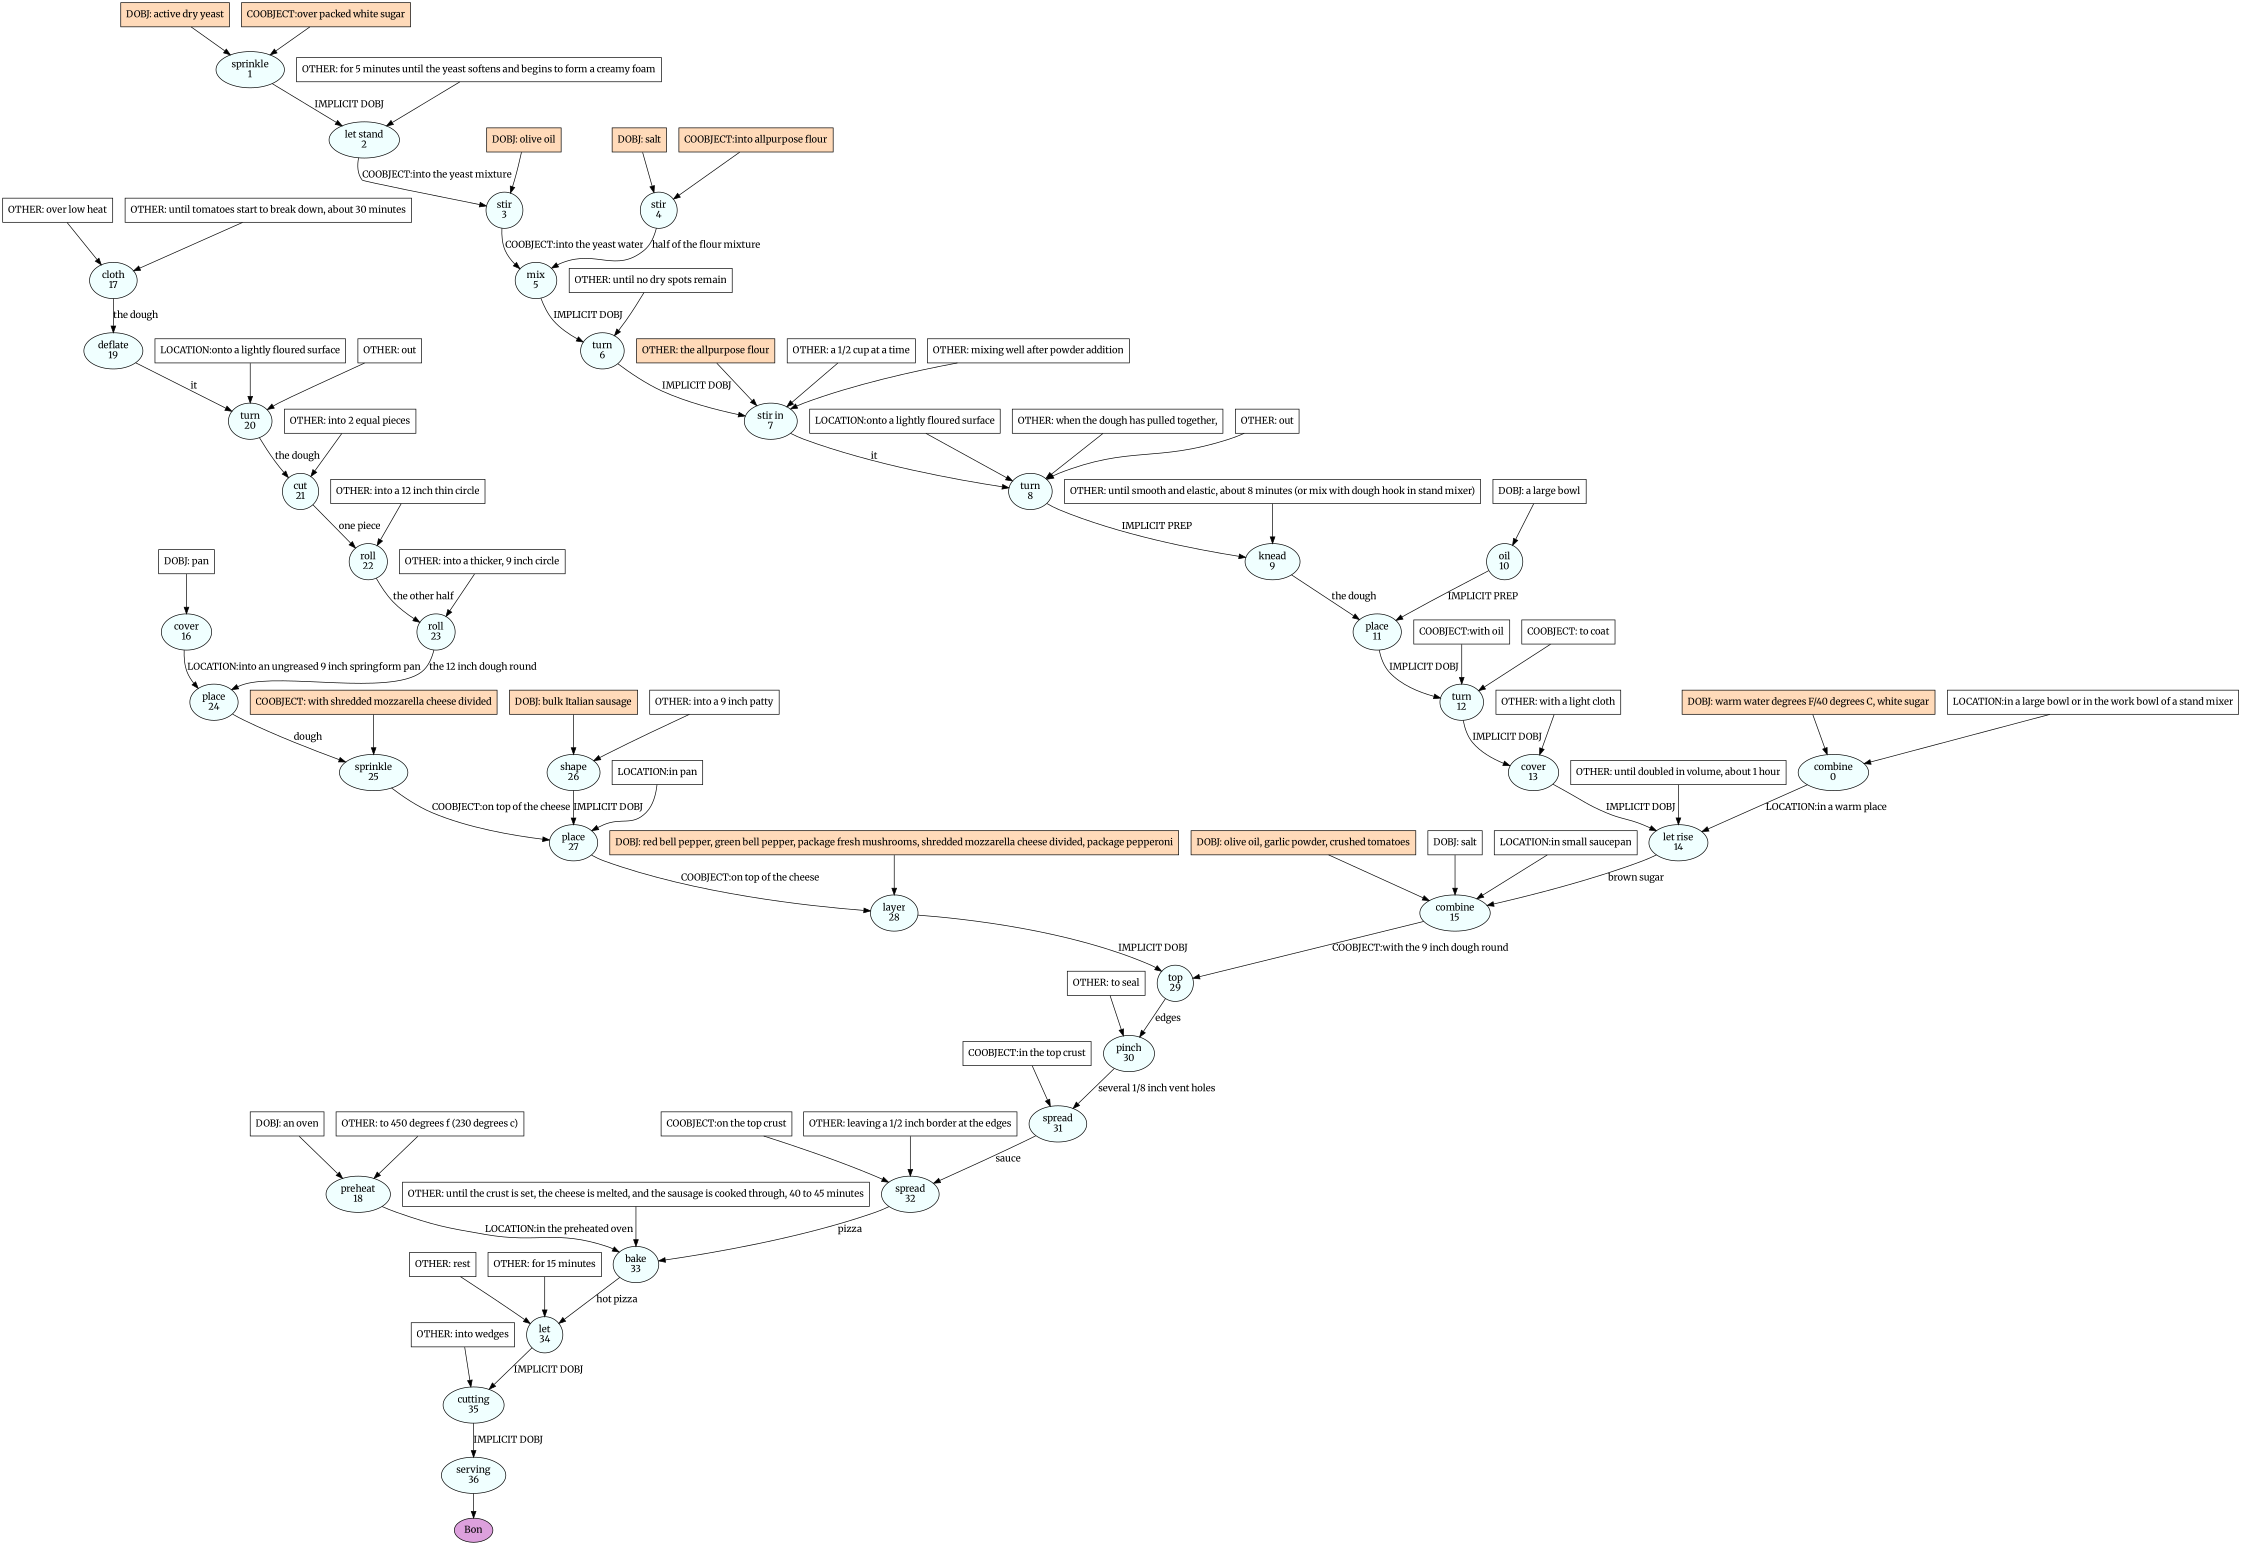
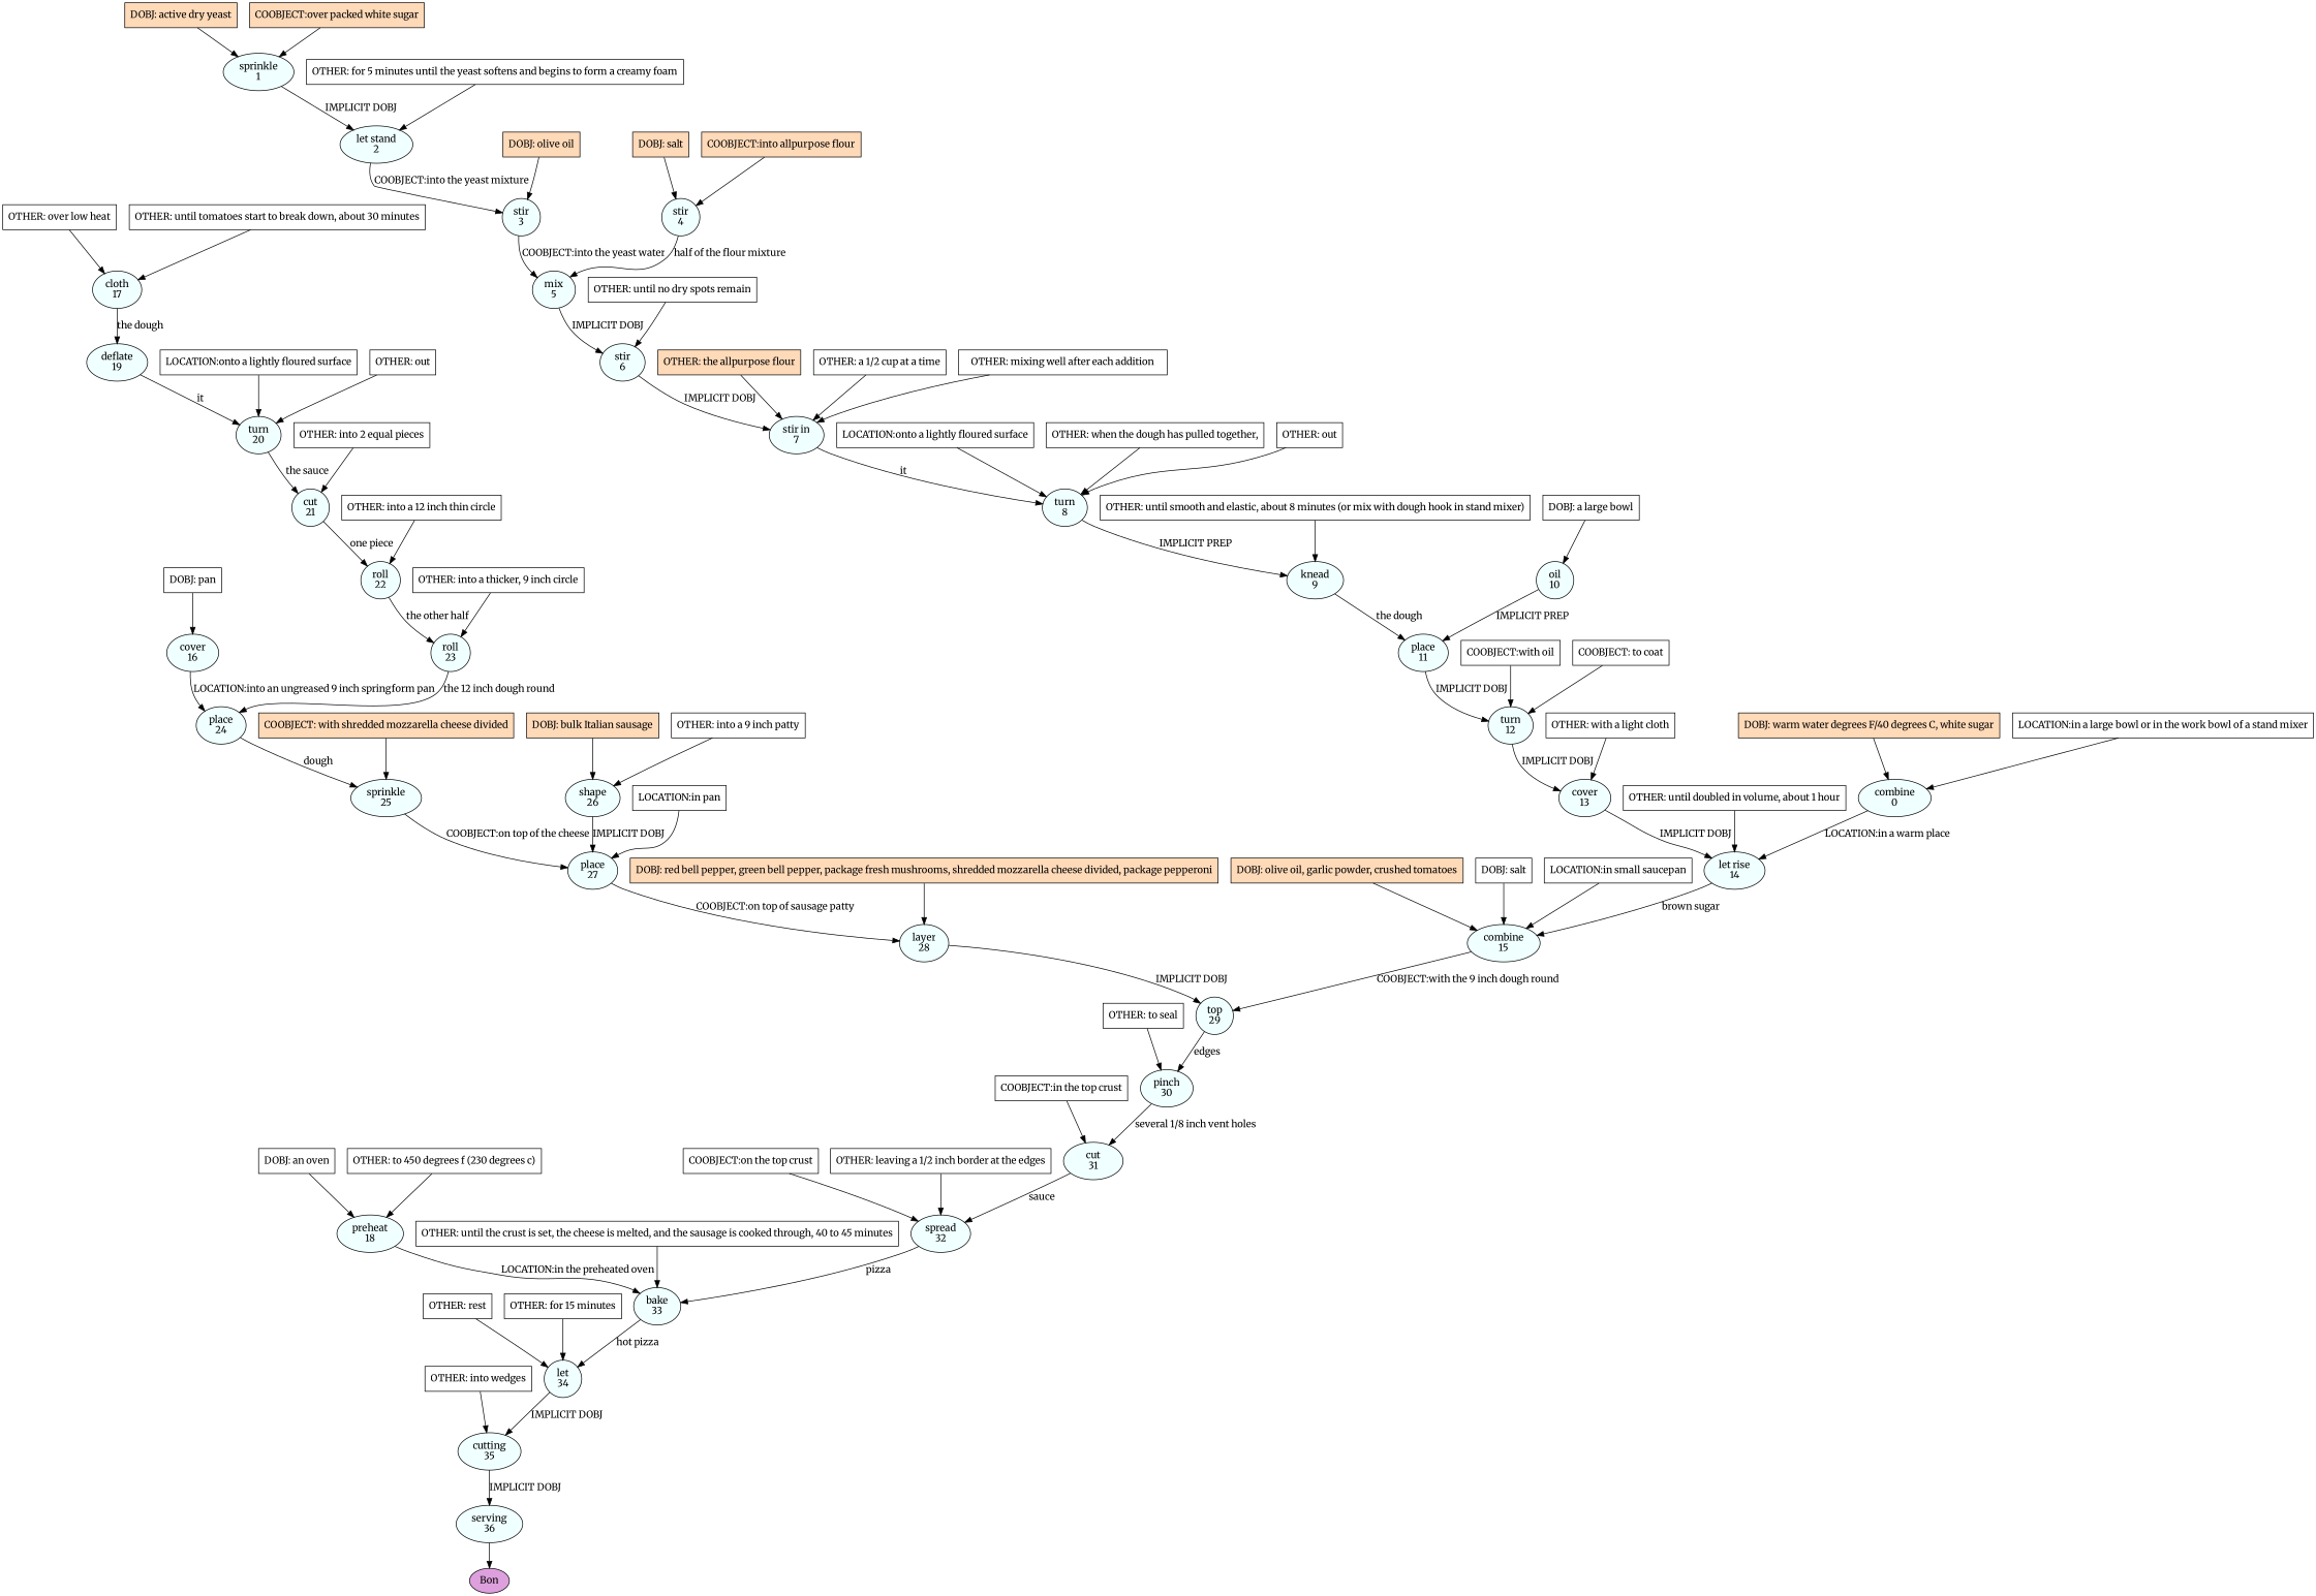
  digraph {
    fontname=Merriweather
    node [fillcolor=azure fontname=Merriweather shape=box style=filled]
    edge [fontname=Merriweather]
    n1 [label="combine\n0" shape=oval]
    n2 [label="let rise\n14" shape=oval]
    n3 [label="combine\n15" shape=oval]
    n4 [label="sprinkle\n1" shape=oval]
    n5 [label="let stand\n2" shape=oval]
    n6 [label="stir\n3" shape=oval]
    n7 [label="mix\n5" shape=oval]
-   n8 [label="turn\n6" shape=oval]
+   n8 [label="stir\n6" shape=oval]
    n9 [label="stir\n4" shape=oval]
    n10 [label="stir in\n7" shape=oval]
    n11 [label="turn\n8" shape=oval]
    n12 [label="knead\n9" shape=oval]
    n13 [label="place\n11" shape=oval]
    n14 [label="turn\n12" shape=oval]
    n15 [label="oil\n10" shape=oval]
    n16 [label="cover\n13" shape=oval]
    n17 [label="top\n29" shape=oval]
    n18 [label="pinch\n30" shape=oval]
    n19 [label="cover\n16" shape=oval]
    n20 [label="place\n24" shape=oval]
    n21 [label="sprinkle\n25" shape=oval]
    n22 [label="cloth\n17" shape=oval]
    n23 [label="deflate\n19" shape=oval]
    n24 [label="turn\n20" shape=oval]
    n25 [label="preheat\n18" shape=oval]
    n26 [label="bake\n33" shape=oval]
    n27 [label="let\n34" shape=oval]
    n28 [label="cut\n21" shape=oval]
    n29 [label="roll\n22" shape=oval]
    n30 [label="roll\n23" shape=oval]
    n31 [label="place\n27" shape=oval]
    n32 [label="layer\n28" shape=oval]
    n33 [label="shape\n26" shape=oval]
-   n34 [label="spread\n31" shape=oval]
+   n34 [label="cut\n31" shape=oval]
    n35 [label="spread\n32" shape=oval]
    n36 [label="cutting\n35" shape=oval]
    n37 [label="serving\n36" shape=oval]
    n38 [fillcolor=plum label=Bon shape=oval]
    n39 [fillcolor=peachpuff label="DOBJ: active dry yeast"]
    n40 [fillcolor=peachpuff label="COOBJECT:over packed white sugar"]
    n41 [fillcolor=peachpuff label="DOBJ: bulk Italian sausage"]
    n42 [fillcolor=white label="OTHER: into a 9 inch patty"]
    n43 [fillcolor=white label="DOBJ: pan"]
    n44 [fillcolor=white label="OTHER: over low heat"]
    n45 [fillcolor=white label="OTHER: until tomatoes start to break down, about 30 minutes"]
    n46 [fillcolor=white label="DOBJ: an oven"]
    n47 [fillcolor=white label="OTHER: to 450 degrees f (230 degrees c)"]
    n48 [fillcolor=peachpuff label="DOBJ: salt"]
    n49 [fillcolor=peachpuff label="COOBJECT:into allpurpose flour"]
    n50 [fillcolor=peachpuff label="DOBJ: warm water degrees F/40 degrees C, white sugar"]
    n51 [fillcolor=white label="LOCATION:in a large bowl or in the work bowl of a stand mixer"]
    n52 [fillcolor=white label="DOBJ: a large bowl"]
    n53 [fillcolor=white label="OTHER: for 5 minutes until the yeast softens and begins to form a creamy foam"]
    n54 [fillcolor=peachpuff label="DOBJ: olive oil"]
    n55 [fillcolor=white label="OTHER: until no dry spots remain"]
    n56 [fillcolor=peachpuff label="OTHER: the allpurpose flour"]
    n57 [fillcolor=white label="OTHER: a 1/2 cup at a time"]
-   n58 [fillcolor=white label="OTHER: mixing well after powder addition"]
+   n58 [fillcolor=white label="OTHER: mixing well after each addition"]
    n59 [fillcolor=white label="LOCATION:onto a lightly floured surface"]
    n60 [fillcolor=white label="OTHER: when the dough has pulled together,"]
    n61 [fillcolor=white label="OTHER: out"]
    n62 [fillcolor=white label="OTHER: until smooth and elastic, about 8 minutes (or mix with dough hook in stand mixer)"]
    n63 [fillcolor=white label="COOBJECT:with oil"]
    n64 [fillcolor=white label="COOBJECT: to coat"]
    n65 [fillcolor=white label="OTHER: with a light cloth"]
    n66 [fillcolor=white label="OTHER: until doubled in volume, about 1 hour"]
    n67 [fillcolor=peachpuff label="DOBJ: olive oil, garlic powder, crushed tomatoes"]
    n68 [fillcolor=white label="DOBJ: salt"]
    n69 [fillcolor=white label="LOCATION:in small saucepan"]
    n70 [fillcolor=white label="LOCATION:onto a lightly floured surface"]
    n71 [fillcolor=white label="OTHER: out"]
    n72 [fillcolor=white label="OTHER: into 2 equal pieces"]
    n73 [fillcolor=white label="OTHER: into a 12 inch thin circle"]
    n74 [fillcolor=white label="OTHER: into a thicker, 9 inch circle"]
    n75 [fillcolor=peachpuff label="COOBJECT: with shredded mozzarella cheese divided"]
    n76 [fillcolor=white label="LOCATION:in pan"]
    n77 [fillcolor=peachpuff label="DOBJ: red bell pepper, green bell pepper, package fresh mushrooms, shredded mozzarella cheese divided, package pepperoni"]
    n78 [fillcolor=white label="OTHER: to seal"]
    n79 [fillcolor=white label="COOBJECT:in the top crust"]
    n80 [fillcolor=white label="COOBJECT:on the top crust"]
    n81 [fillcolor=white label="OTHER: leaving a 1/2 inch border at the edges"]
    n82 [fillcolor=white label="OTHER: until the crust is set, the cheese is melted, and the sausage is cooked through, 40 to 45 minutes"]
    n83 [fillcolor=white label="OTHER: rest"]
    n84 [fillcolor=white label="OTHER: for 15 minutes"]
    n85 [fillcolor=white label="OTHER: into wedges"]
    n1 -> n2 [label="LOCATION:in a warm place"]
    n2 -> n3 [label="brown sugar"]
    n3 -> n17 [label="COOBJECT:with the 9 inch dough round"]
    n4 -> n5 [label="IMPLICIT DOBJ"]
    n5 -> n6 [label="COOBJECT:into the yeast mixture"]
    n6 -> n7 [label="COOBJECT:into the yeast water"]
    n7 -> n8 [label="IMPLICIT DOBJ"]
    n8 -> n10 [label="IMPLICIT DOBJ"]
    n9 -> n7 [label="half of the flour mixture"]
    n10 -> n11 [label=it]
    n11 -> n12 [label="IMPLICIT PREP"]
    n12 -> n13 [label="the dough"]
    n13 -> n14 [label="IMPLICIT DOBJ"]
    n14 -> n16 [label="IMPLICIT DOBJ"]
    n15 -> n13 [label="IMPLICIT PREP"]
    n16 -> n2 [label="IMPLICIT DOBJ"]
    n17 -> n18 [label=edges]
    n18 -> n34 [label="several 1/8 inch vent holes"]
    n19 -> n20 [label="LOCATION:into an ungreased 9 inch springform pan"]
    n20 -> n21 [label=dough]
    n21 -> n31 [label="COOBJECT:on top of the cheese"]
    n22 -> n23 [label="the dough"]
    n23 -> n24 [label=it]
-   n24 -> n28 [label="the dough"]
+   n24 -> n28 [label="the sauce"]
    n25 -> n26 [label="LOCATION:in the preheated oven"]
    n26 -> n27 [label="hot pizza"]
    n27 -> n36 [label="IMPLICIT DOBJ"]
    n28 -> n29 [label="one piece"]
    n29 -> n30 [label="the other half"]
    n30 -> n20 [label="the 12 inch dough round"]
-   n31 -> n32 [label="COOBJECT:on top of the cheese"]
+   n31 -> n32 [label="COOBJECT:on top of sausage patty"]
    n32 -> n17 [label="IMPLICIT DOBJ"]
    n33 -> n31 [label="IMPLICIT DOBJ"]
    n34 -> n35 [label=sauce]
    n35 -> n26 [label=pizza]
    n36 -> n37 [label="IMPLICIT DOBJ"]
    n37 -> n38
    n39 -> n4
    n40 -> n4
    n41 -> n33
    n42 -> n33
    n43 -> n19
    n44 -> n22
    n45 -> n22
    n46 -> n25
    n47 -> n25
    n48 -> n9
    n49 -> n9
    n50 -> n1
    n51 -> n1
    n52 -> n15
    n53 -> n5
    n54 -> n6
    n55 -> n8
    n56 -> n10
    n57 -> n10
    n58 -> n10
    n59 -> n11
    n60 -> n11
    n61 -> n11
    n62 -> n12
    n63 -> n14
    n64 -> n14
    n65 -> n16
    n66 -> n2
    n67 -> n3
    n68 -> n3
    n69 -> n3
    n70 -> n24
    n71 -> n24
    n72 -> n28
    n73 -> n29
    n74 -> n30
    n75 -> n21
    n76 -> n31
    n77 -> n32
    n78 -> n18
    n79 -> n34
    n80 -> n35
    n81 -> n35
    n82 -> n26
    n83 -> n27
    n84 -> n27
    n85 -> n36
  }
